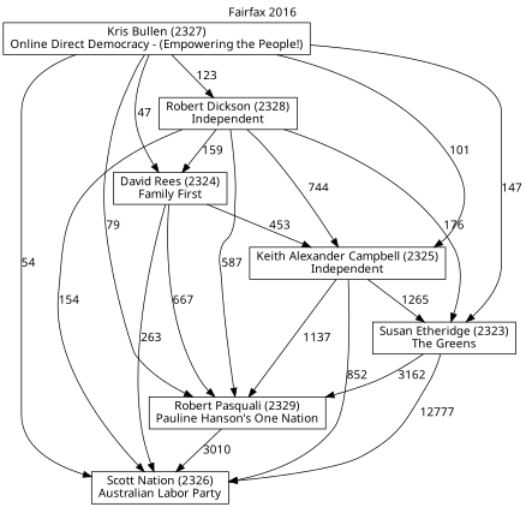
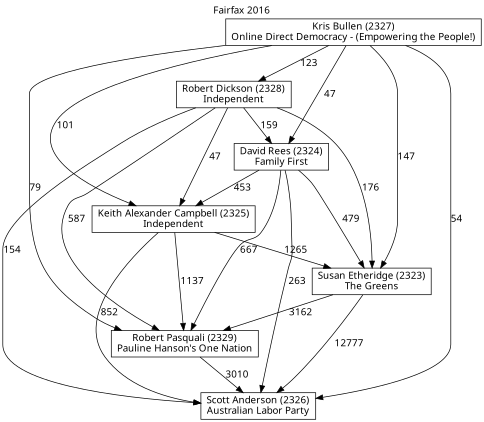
  digraph {
    fontname="Noto Sans"
    label="Fairfax 2016"
    labelloc=t
    mclimit=10
    node [fontname="Noto Sans" shape=box]
    edge [fontname="Noto Sans"]
    n1 [label="Keith Alexander Campbell (2325)\nIndependent"]
    n2 [label="Robert Pasquali (2329)\nPauline Hanson's One Nation"]
    n3 [label="Susan Etheridge (2323)\nThe Greens"]
-   n4 [label="Scott Nation (2326)\nAustralian Labor Party"]
+   n4 [label="Scott Anderson (2326)\nAustralian Labor Party"]
    n5 [label="Robert Dickson (2328)\nIndependent"]
    n6 [label="David Rees (2324)\nFamily First"]
    n7 [label="Kris Bullen (2327)\nOnline Direct Democracy - (Empowering the People!)"]
    n1 -> n2 [label=1137]
    n1 -> n3 [label=1265]
    n1 -> n4 [label=852]
    n2 -> n4 [label=3010]
    n3 -> n2 [label=3162]
    n3 -> n4 [label=12777]
-   n5 -> n1 [label=744]
+   n5 -> n1 [label=47]
    n5 -> n2 [label=587]
    n5 -> n3 [label=176]
    n5 -> n4 [label=154]
    n5 -> n6 [label=159]
    n6 -> n1 [label=453]
    n6 -> n2 [label=667]
+   n6 -> n3 [label=479]
    n6 -> n4 [label=263]
    n7 -> n1 [label=101]
    n7 -> n2 [label=79]
    n7 -> n3 [label=147]
    n7 -> n4 [label=54]
    n7 -> n5 [label=123]
    n7 -> n6 [label=47]
  }
